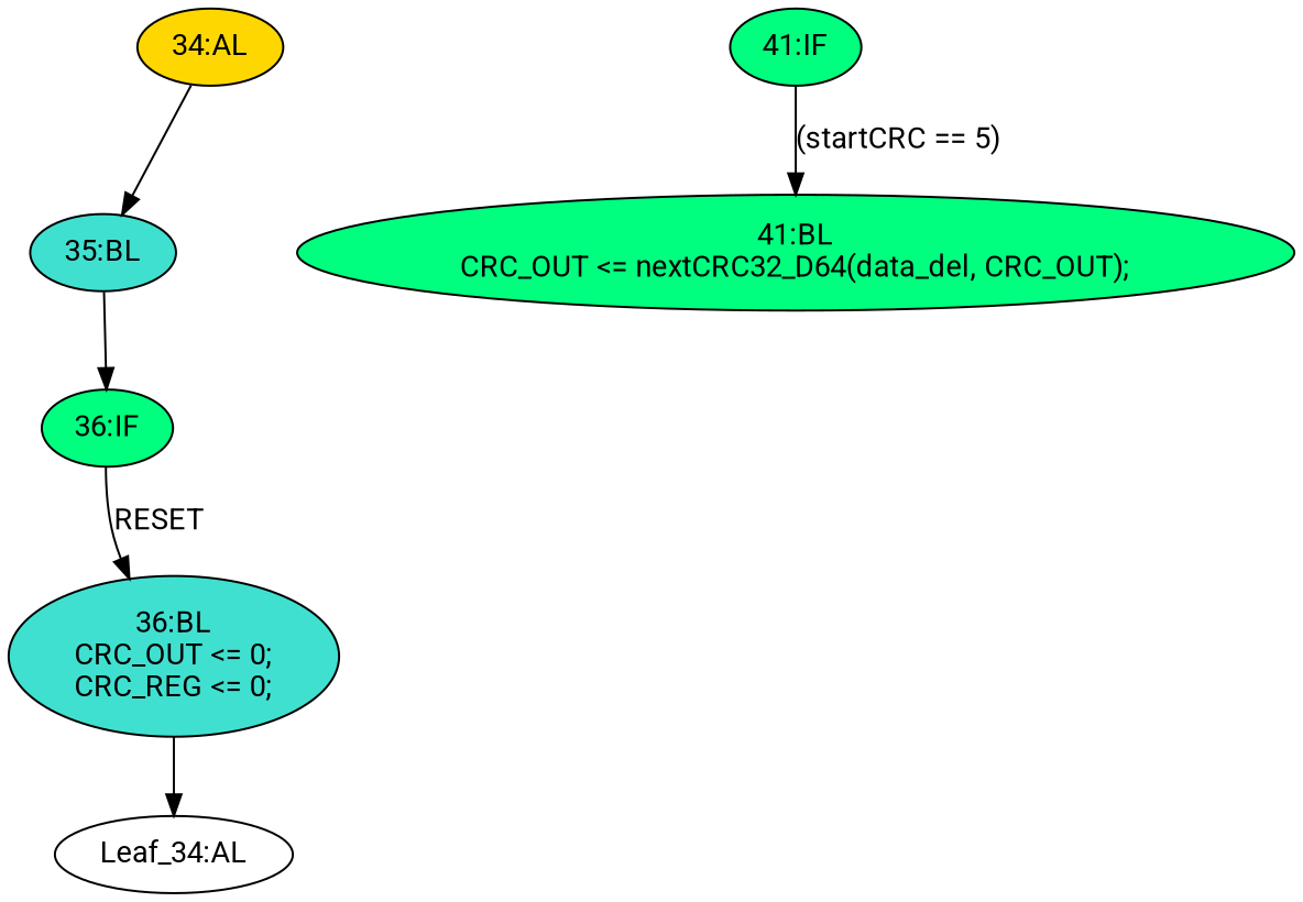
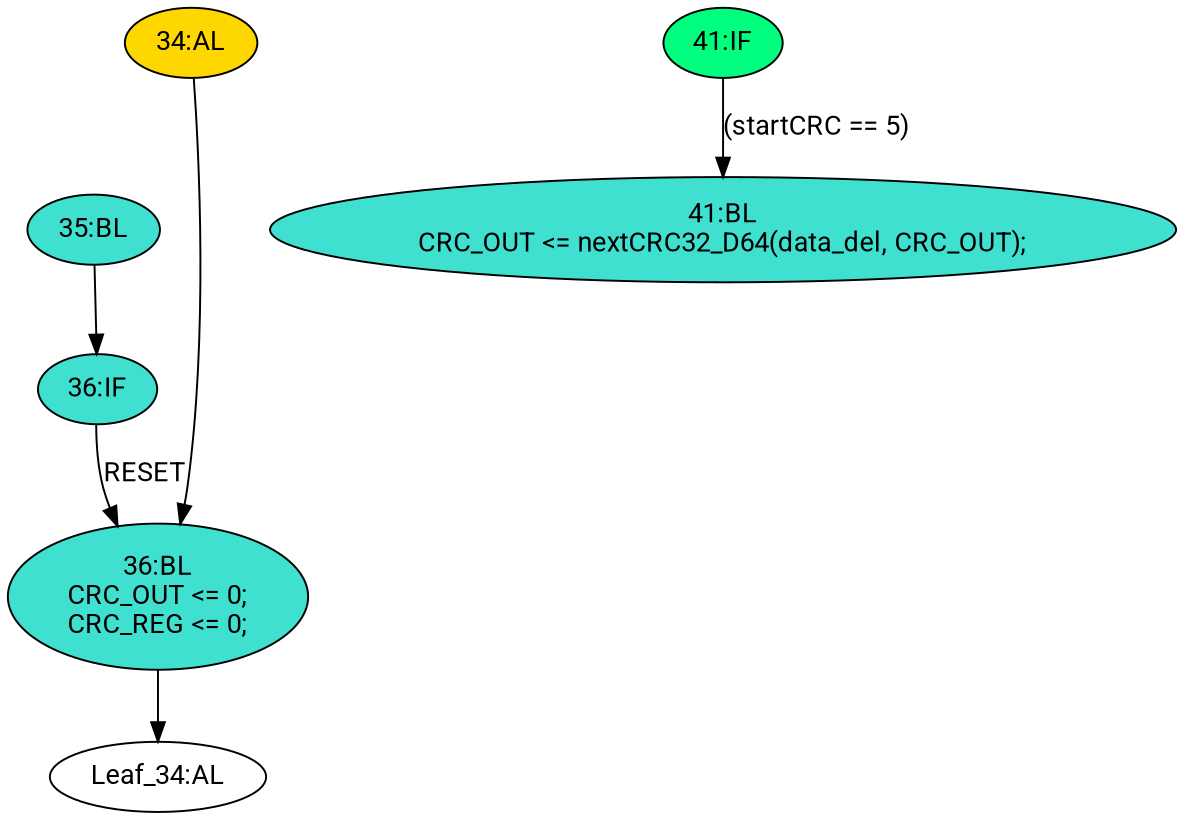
  strict digraph {
    fontname=Roboto
    node [fillcolor=turquoise fontname=Roboto statements="[]" style=filled typ=Block]
    edge [cond="[]" fontname=Roboto lineno=None]
    n1 [ast="<pyverilog.vparser.ast.Block object at 0x7f21b003e110>" label="35:BL"]
-   n2 [ast="<pyverilog.vparser.ast.IfStatement object at 0x7f21b003e8d0>" fillcolor=springgreen label="36:IF" typ=IfStatement]
+   n2 [ast="<pyverilog.vparser.ast.IfStatement object at 0x7f21b003e8d0>" label="36:IF" typ=IfStatement]
    n3 [ast="<pyverilog.vparser.ast.Block object at 0x7f21b003efd0>" label="36:BL\nCRC_OUT <= 0;\nCRC_REG <= 0;" statements="[<pyverilog.vparser.ast.NonblockingSubstitution object at 0x7f21b0046050>, <pyverilog.vparser.ast.NonblockingSubstitution object at 0x7f21b0046190>]"]
    n4 [ast="<pyverilog.vparser.ast.IfStatement object at 0x7f21b003eb90>" fillcolor=springgreen label="41:IF" typ=IfStatement]
-   n5 [ast="<pyverilog.vparser.ast.Block object at 0x7f21b003ec10>" fillcolor=springgreen label="41:BL\nCRC_OUT <= nextCRC32_D64(data_del, CRC_OUT);" statements="[<pyverilog.vparser.ast.NonblockingSubstitution object at 0x7f21b003ec50>]"]
+   n5 [ast="<pyverilog.vparser.ast.Block object at 0x7f21b003ec10>" label="41:BL\nCRC_OUT <= nextCRC32_D64(data_del, CRC_OUT);" statements="[<pyverilog.vparser.ast.NonblockingSubstitution object at 0x7f21b003ec50>]"]
    n6 [def_var="['CRC_OUT', 'CRC_REG']" label="Leaf_34:AL" fillcolor="" statements="" style="" typ=""]
    n7 [ast="<pyverilog.vparser.ast.Always object at 0x7f21b00c2090>" clk_sens=True fillcolor=gold label="34:AL" sens="['CLK', 'RESET']" typ=Always use_var="['RESET', 'CRC_OUT', 'startCRC', 'nextCRC32_D64', 'data_del']"]
    n1 -> n2
    n2 -> n3 [cond="['RESET']" label=RESET lineno=36]
    n3 -> n6
    n4 -> n5 [cond="['startCRC']" label="(startCRC == 5)" lineno=41]
-   n7 -> n1
+   n7 -> n3
  }
